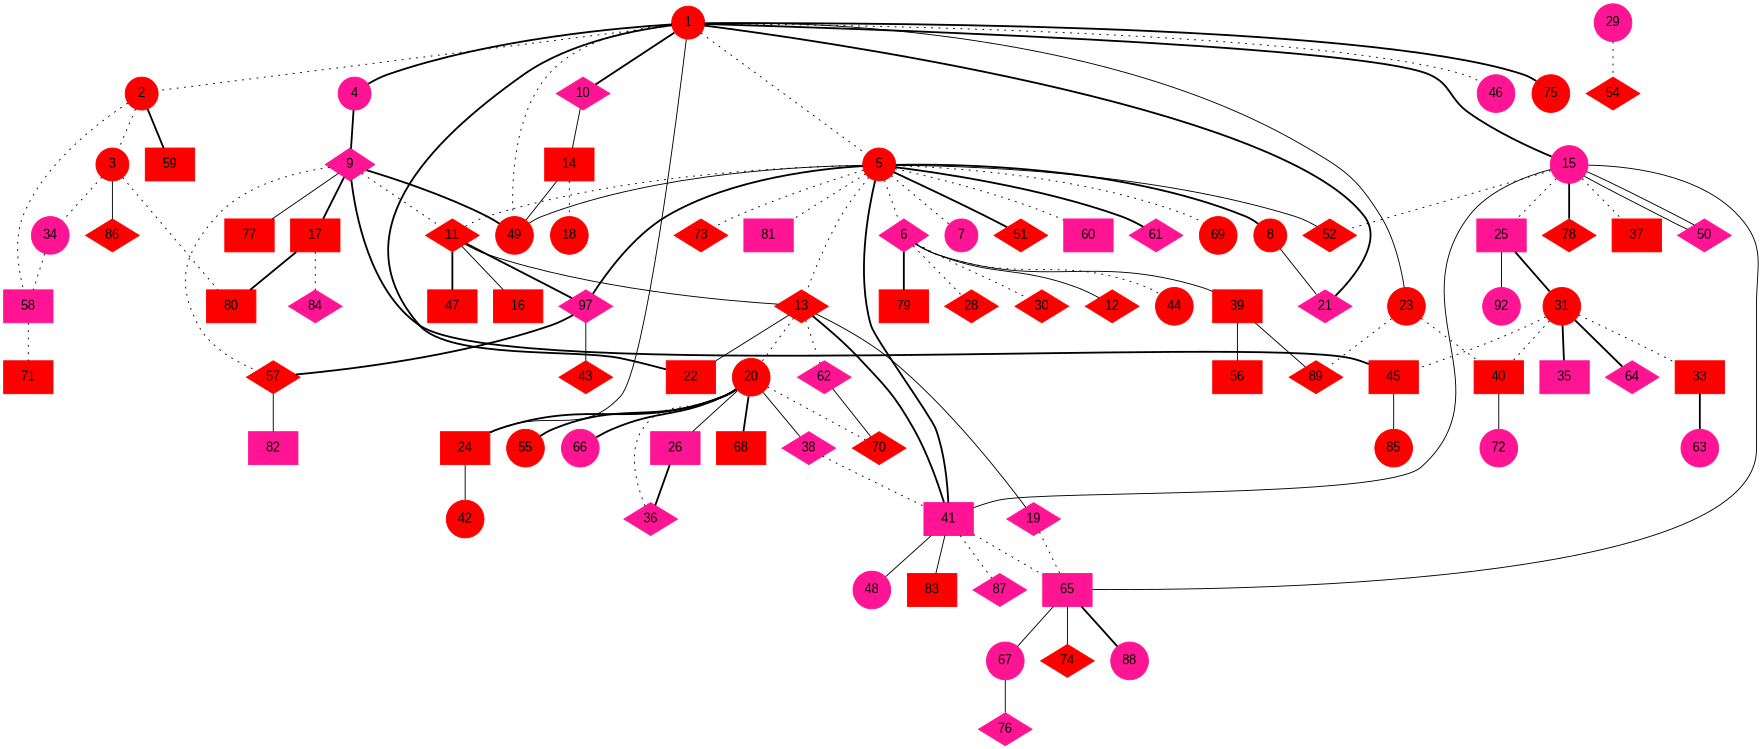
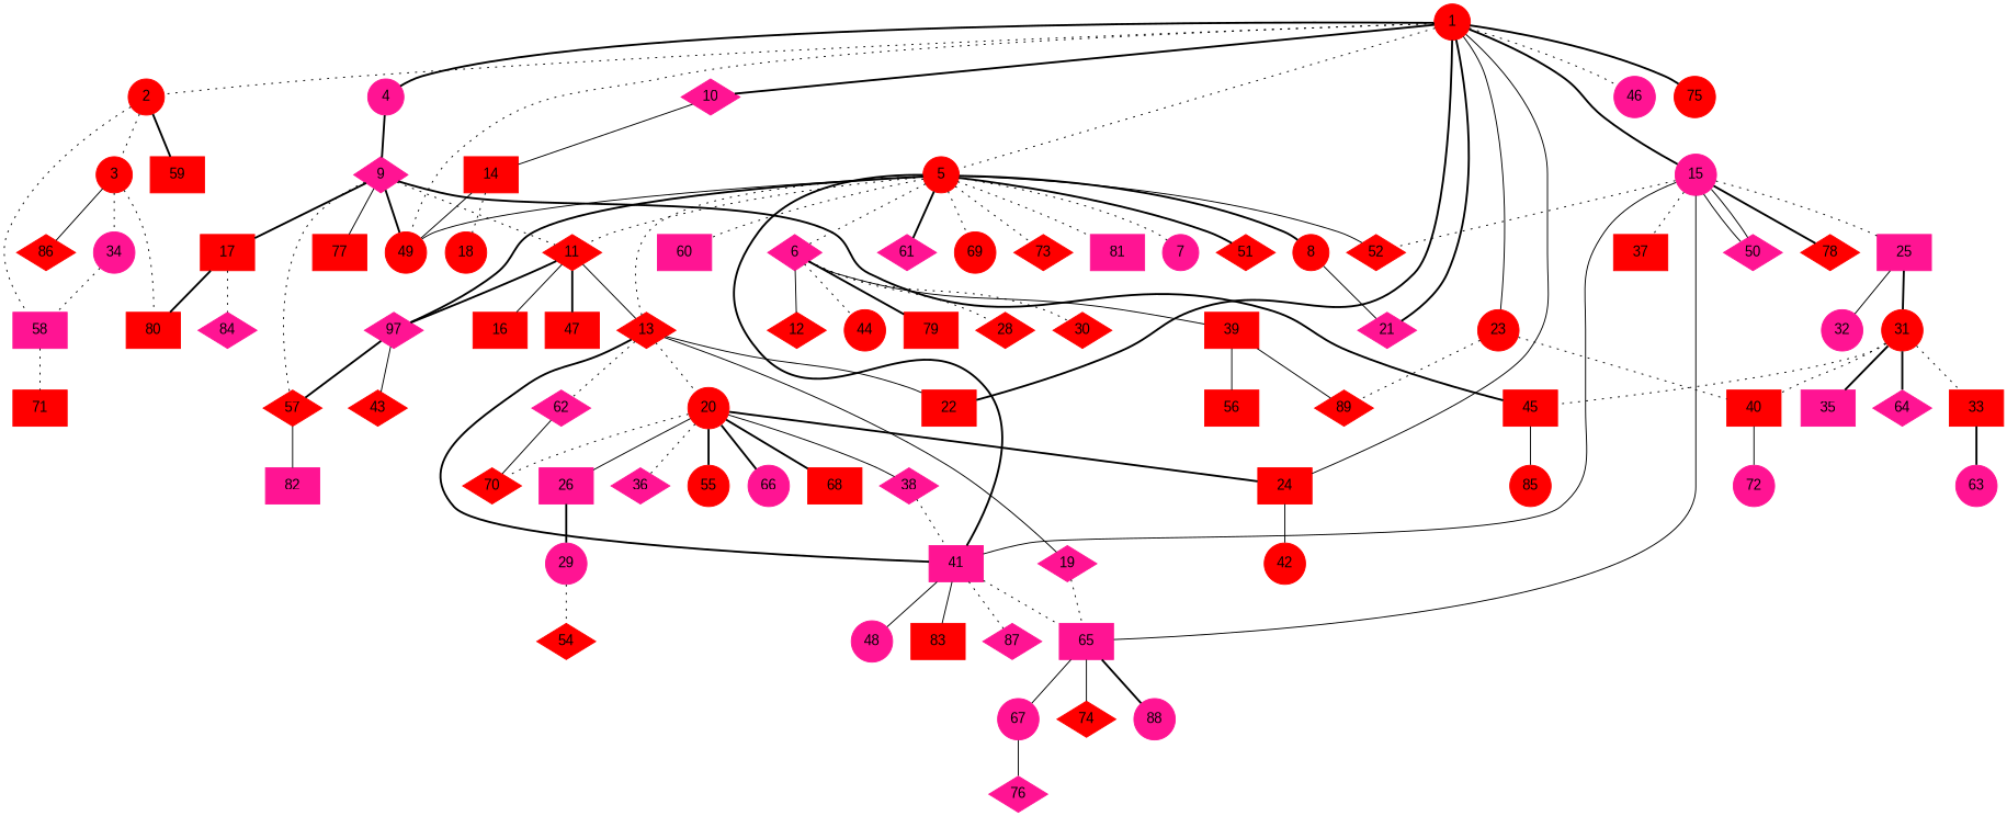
  graph {
    fontname="Liberation Sans"
    node [color=red fontname="Liberation Sans" shape=diamond style=filled]
    edge [fontname="Liberation Sans" style=dotted]
    1 [shape=circle]
    2 [shape=circle]
    4 [color=deeppink shape=circle]
    5 [shape=circle]
    10 [color=deeppink]
    15 [color=deeppink shape=circle]
    21 [color=deeppink]
    22 [shape=box]
    23 [shape=circle]
    24 [shape=box]
    46 [color=deeppink shape=circle]
    49 [shape=circle]
    75 [shape=circle]
    3 [shape=circle]
    58 [color=deeppink shape=box]
    59 [shape=box]
    9 [color=deeppink]
    6 [color=deeppink]
    7 [color=deeppink shape=circle]
    8 [shape=circle]
    11
    13
    n23 [color=deeppink label=97]
    41 [color=deeppink shape=box]
    51
    52
    60 [color=deeppink shape=box]
    61 [color=deeppink]
    69 [shape=circle]
    73
    81 [color=deeppink shape=box]
    14 [shape=box]
    25 [color=deeppink shape=box]
    37 [shape=box]
    50 [color=deeppink]
    65 [color=deeppink shape=box]
    78
    40 [shape=box]
    89
    42 [shape=circle]
    34 [color=deeppink shape=circle]
    80 [shape=box]
    86
    71 [shape=box]
    17 [shape=box]
    45 [shape=box]
    57
    77 [shape=box]
    12
    28
    30
    39 [shape=box]
    44 [shape=circle]
    79 [shape=box]
    16 [shape=box]
    47 [shape=box]
    19 [color=deeppink]
    20 [shape=circle]
    62 [color=deeppink]
    43
    48 [color=deeppink shape=circle]
    83 [shape=box]
    87 [color=deeppink]
    56 [shape=box]
    84 [color=deeppink]
    85 [shape=circle]
    82 [color=deeppink shape=box]
    18 [shape=circle]
    26 [color=deeppink shape=box]
    36 [color=deeppink]
    38 [color=deeppink]
    55 [shape=circle]
    66 [color=deeppink shape=circle]
    68 [shape=box]
    70
    31 [shape=circle]
-   32 [color=deeppink shape=circle label=92]
+   32 [color=deeppink shape=circle]
    67 [color=deeppink shape=circle]
    74
    88 [color=deeppink shape=circle]
    29 [color=deeppink shape=circle]
    72 [color=deeppink shape=circle]
    33 [shape=box]
    35 [color=deeppink shape=box]
    64 [color=deeppink]
    54
    63 [color=deeppink shape=circle]
    76 [color=deeppink]
    1 -- 2
    1 -- 4 [style=bold]
    1 -- 5
    1 -- 10 [style=bold]
    1 -- 15 [style=bold]
    1 -- 21 [style=bold]
    1 -- 22 [style=bold]
    1 -- 23 [style=solid]
    1 -- 24 [style=solid]
    1 -- 46
    1 -- 49
    1 -- 75 [style=bold]
    2 -- 3
    2 -- 58
    2 -- 59 [style=bold]
    4 -- 9 [style=bold]
    5 -- 49 [style=solid]
    5 -- 6
    5 -- 7
    5 -- 8 [style=bold]
    5 -- 11
    5 -- 13
    5 -- n23 [style=bold]
    5 -- 41 [style=bold]
    5 -- 51 [style=bold]
    5 -- 52 [style=solid]
    5 -- 60
    5 -- 61 [style=bold]
    5 -- 69
    5 -- 73
    5 -- 81
    10 -- 14 [style=solid]
    15 -- 41 [style=solid]
    15 -- 52
    15 -- 25
    15 -- 37
    15 -- 50 [style=solid]
    15 -- 50 [style=solid]
    15 -- 65 [style=solid]
    15 -- 78 [style=bold]
    23 -- 40
    23 -- 89
    24 -- 42 [style=solid]
    3 -- 34
    3 -- 80
    3 -- 86 [style=solid]
    58 -- 71
    9 -- 49 [style=bold]
    9 -- 11
    9 -- 17 [style=bold]
    9 -- 45 [style=bold]
    9 -- 57
    9 -- 77 [style=solid]
    6 -- 12 [style=solid]
    6 -- 28
    6 -- 30
    6 -- 39 [style=solid]
    6 -- 44
    6 -- 79 [style=bold]
    8 -- 21 [style=solid]
    11 -- 13 [style=solid]
    11 -- n23 [style=bold]
    11 -- 16 [style=solid]
    11 -- 47 [style=bold]
    13 -- 22 [style=solid]
    13 -- 41 [style=bold]
    13 -- 19 [style=solid]
    13 -- 20
    13 -- 62
    n23 -- 57 [style=bold]
    n23 -- 43 [style=solid]
    41 -- 65
    41 -- 48 [style=solid]
    41 -- 83 [style=solid]
    41 -- 87
    14 -- 49 [style=solid]
    14 -- 18
    25 -- 31 [style=bold]
    25 -- 32 [style=solid]
    65 -- 67 [style=solid]
    65 -- 74 [style=solid]
    65 -- 88 [style=bold]
    40 -- 72 [style=solid]
    34 -- 58
    17 -- 80 [style=bold]
    17 -- 84
    45 -- 85 [style=solid]
    57 -- 82 [style=solid]
    39 -- 89 [style=solid]
    39 -- 56 [style=solid]
    19 -- 65
    20 -- 24 [style=bold]
    20 -- 26 [style=solid]
    20 -- 36
    20 -- 38 [style=solid]
    20 -- 55 [style=bold]
    20 -- 66 [style=bold]
    20 -- 68 [style=bold]
    20 -- 70
    62 -- 70 [style=solid]
-   26 -- 36 [style=bold]
+   26 -- 29 [style=bold]
    38 -- 41
    31 -- 40
    31 -- 45
    31 -- 33
    31 -- 35 [style=bold]
    31 -- 64 [style=bold]
    67 -- 76 [style=solid]
    29 -- 54
    33 -- 63 [style=bold]
  }
